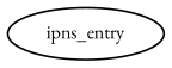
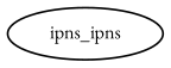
  digraph {
    rankdir=LR
    fontname="EB Garamond"
-   n1 [color=black fillcolor=white fontname="EB Garamond" fontsize=10 height=0.2 label=ipns_entry shape=ellipse style=filled width=0.4]
+   n1 [color=black fillcolor=white fontname="EB Garamond" fontsize=10 height=0.2 label=ipns_ipns shape=ellipse style=filled width=0.4]
  }
